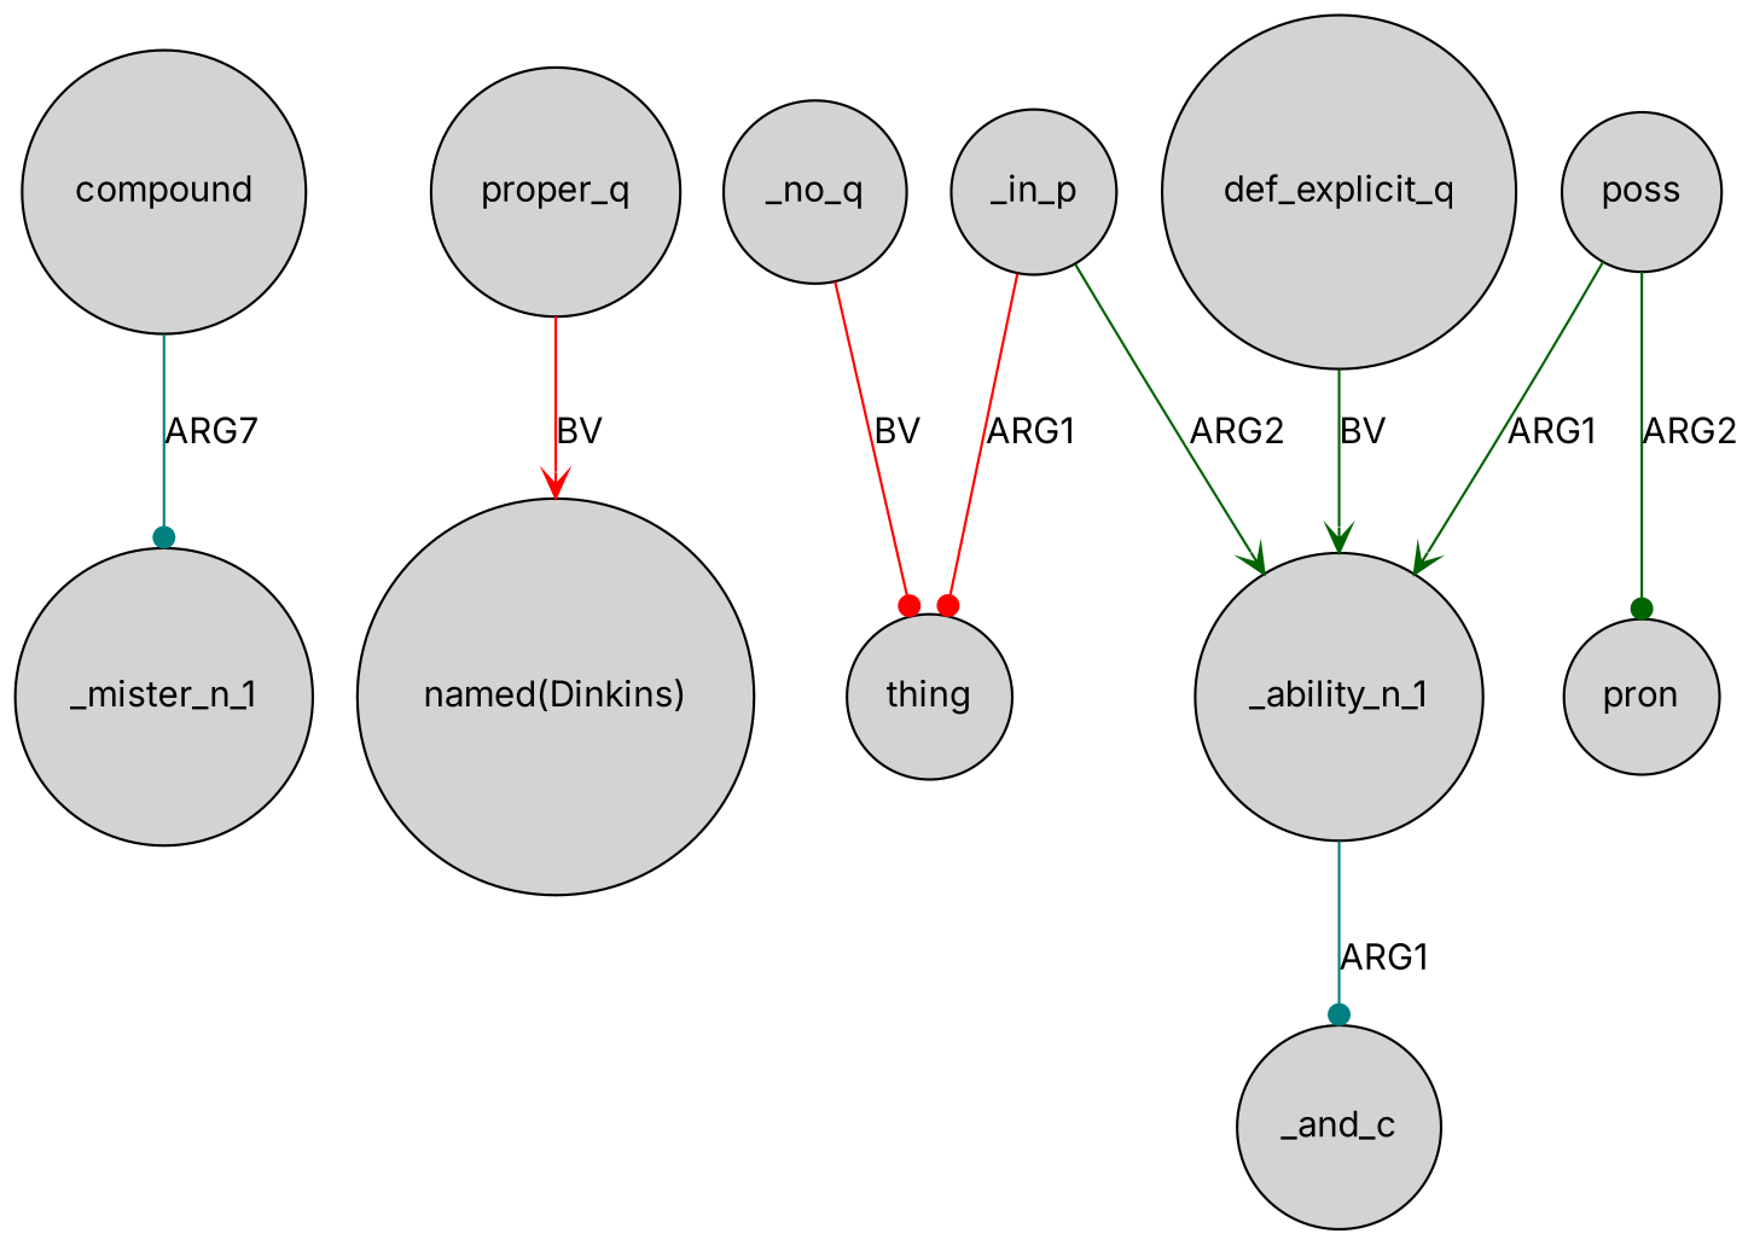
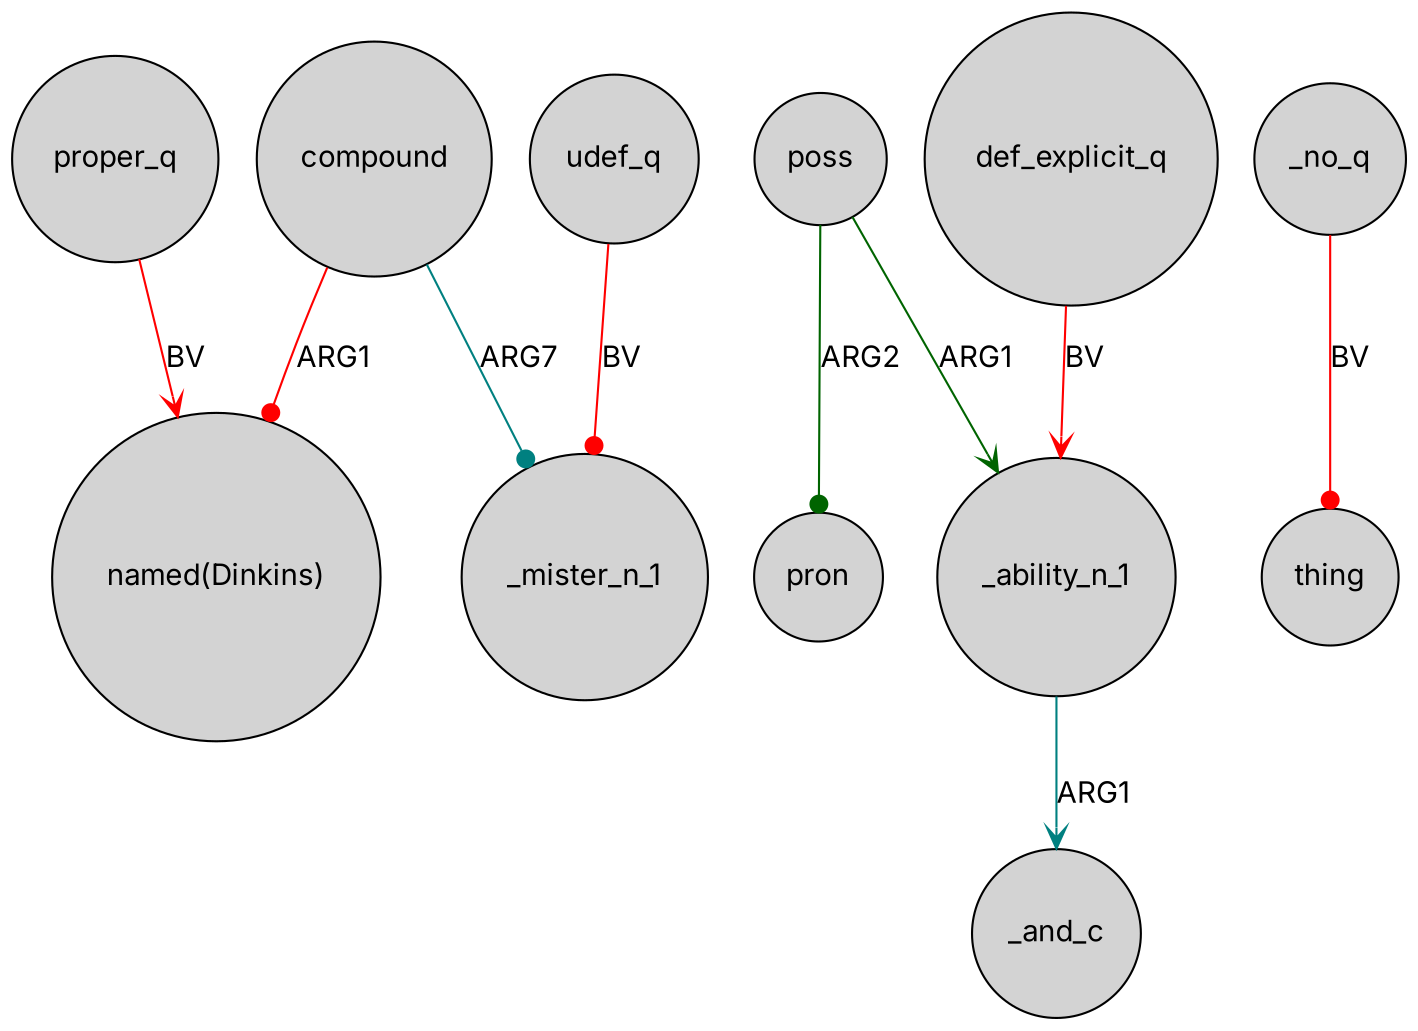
  digraph {
    fontname=Inter
    node [fontname=Inter shape=circle style=filled]
    edge [arrowhead=dot color=red fontname=Inter]
    compound
    "named(Dinkins)"
    _mister_n_1
    _ability_n_1
    _and_c
-   _in_p
    thing
+   udef_q
    _no_q
    proper_q
    poss
    pron
    def_explicit_q
+   compound -> "named(Dinkins)" [label=ARG1]
    compound -> _mister_n_1 [color=teal label=ARG7]
-   _ability_n_1 -> _and_c [color=teal label=ARG1]
-   _in_p -> _ability_n_1 [arrowhead=vee color=darkgreen label=ARG2]
-   _in_p -> thing [label=ARG1]
+   _ability_n_1 -> _and_c [arrowhead=vee color=teal label=ARG1]
+   udef_q -> _mister_n_1 [label=BV]
    _no_q -> thing [label=BV]
    proper_q -> "named(Dinkins)" [arrowhead=vee label=BV]
    poss -> _ability_n_1 [arrowhead=vee color=darkgreen label=ARG1]
    poss -> pron [color=darkgreen label=ARG2]
-   def_explicit_q -> _ability_n_1 [arrowhead=vee color=darkgreen label=BV]
+   def_explicit_q -> _ability_n_1 [arrowhead=vee label=BV]
  }
